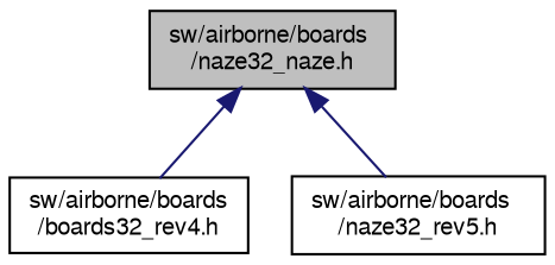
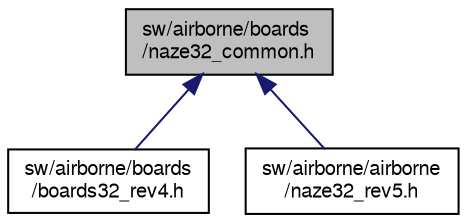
  digraph {
    node [color=black fillcolor=white fontname=FreeSans fontsize=10 shape=record style=filled]
    edge [color=midnightblue dir=back fontname=FreeSans fontsize=10 labelfontname=FreeSans labelfontsize=10 style=solid]
-   n1 [fillcolor=grey75 fontcolor=black height=0.2 label="sw/airborne/boards\l/naze32_naze.h" width=0.4]
+   n1 [fillcolor=grey75 fontcolor=black height=0.2 label="sw/airborne/boards\l/naze32_common.h" width=0.4]
    n2 [height=0.2 label="sw/airborne/boards\l/boards32_rev4.h" width=0.4]
-   n3 [height=0.2 label="sw/airborne/boards\l/naze32_rev5.h" width=0.4]
+   n3 [height=0.2 label="sw/airborne/airborne\l/naze32_rev5.h" width=0.4]
    n1 -> n2
    n1 -> n3
  }
